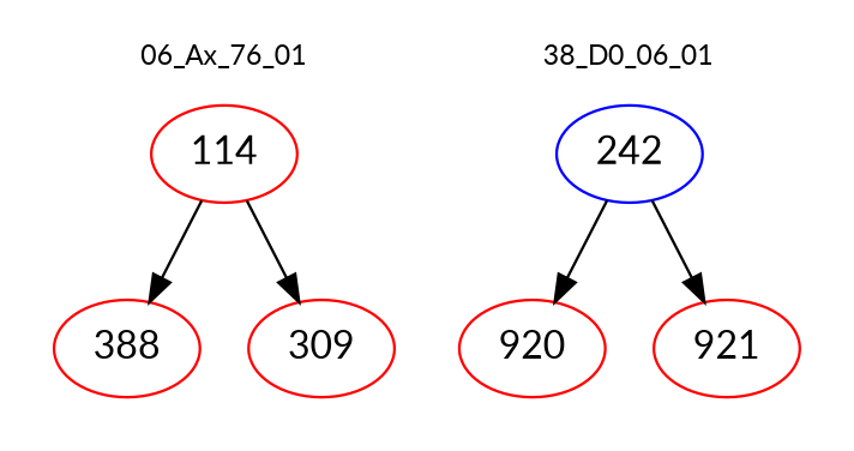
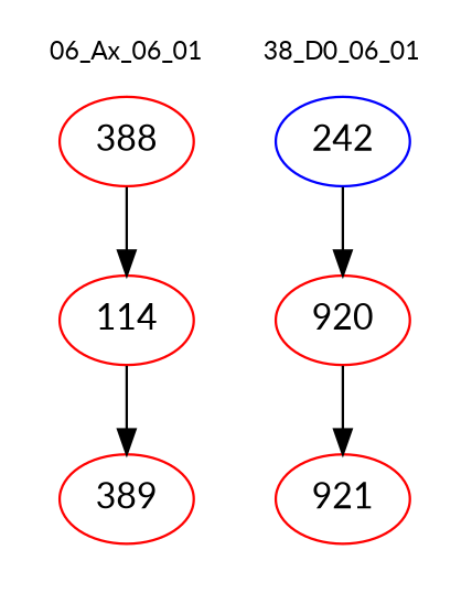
  digraph {
    fontname=Lato
    node [color=red fontname=Lato]
    edge [color=black fontname=Lato]
    n1 [label=114]
    n2 [label=388]
-   n3 [label=309]
+   n3 [label=389]
    n4 [color=blue label=242]
    n5 [label=920]
    n6 [label=921]
    subgraph cluster_1 {
      color=white
      fontsize=10
-     label="06_Ax_76_01"
+     label="06_Ax_06_01"
      n1
      n2
      n3
    }
    subgraph cluster_2 {
      color=white
      fontsize=10
      label="38_D0_06_01"
      n4
      n5
      n6
    }
-   n1 -> n2
+   n2 -> n1
    n1 -> n3
    n4 -> n5
-   n4 -> n6
+   n5 -> n6
  }
